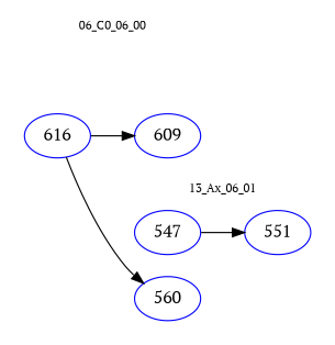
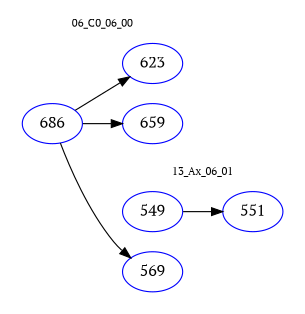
  digraph {
    fontname="PT Serif"
    rankdir=LR
    node [color=blue fontname="PT Serif"]
    edge [color=black fontname="PT Serif"]
-   n1 [label=547]
+   n1 [label=549]
    n2 [label=551]
-   n3 [label=560]
-   n4 [label=616]
-   n5 [label=609]
+   n3 [label=569]
+   n4 [label=686]
+   n5 [label=659]
+   n6 [label=623]
    subgraph cluster_1 {
      color=white
      fontsize=10
      label="13_Ax_06_01"
      n1
      n2
      n3
    }
    subgraph cluster_2 {
      color=white
      fontsize=10
      label="06_C0_06_00"
      n4
      n5
+     n6
    }
    n1 -> n2
    n4 -> n3
    n4 -> n5
+   n4 -> n6
  }
